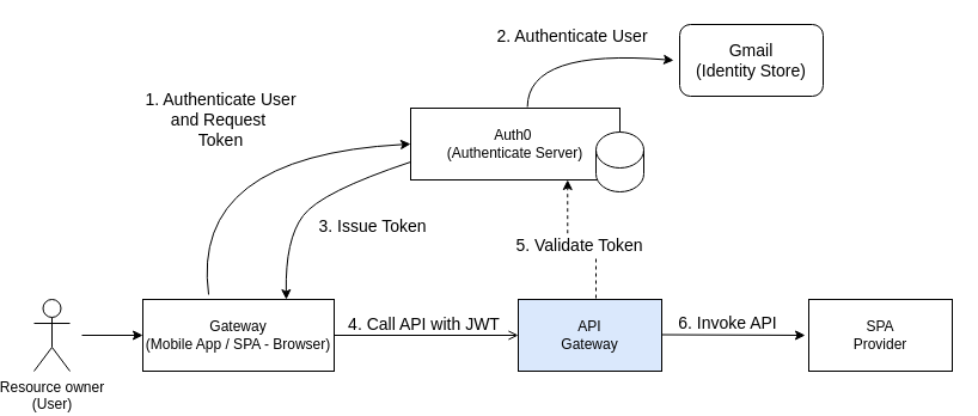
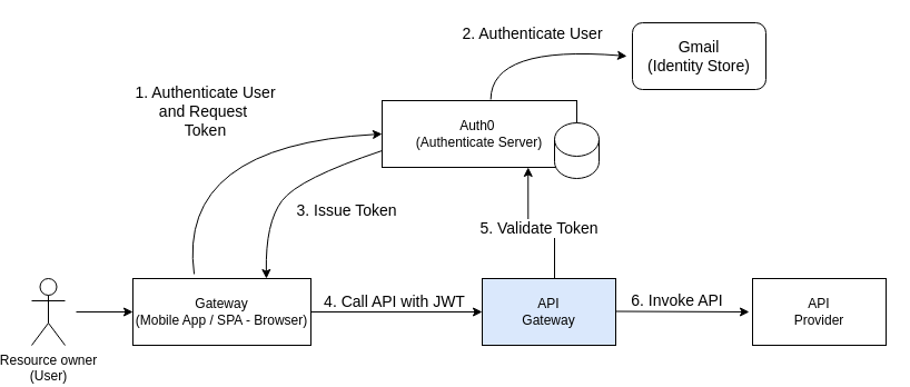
  <mxCell id="0" />
  <mxCell id="1" parent="0" />
- <mxCell id="2" value="&lt;font style=&quot;font-size: 14px&quot;&gt;5. Validate Token&lt;/font&gt;" style="edgeStyle=orthogonalEdgeStyle;rounded=0;orthogonalLoop=1;jettySize=auto;html=1;entryX=0.75;entryY=1;entryDx=0;entryDy=0;exitX=0.5;exitY=0;exitDx=0;exitDy=0;dashed=1;" edge="1" parent="1" source="7" target="3"><mxGeometry relative="1" as="geometry"><mxPoint x="590" y="210" as="sourcePoint" /><Array as="points"><mxPoint x="490" y="205" /><mxPoint x="466" y="205" /></Array></mxGeometry></mxCell>
+ <mxCell id="2" value="&lt;font style=&quot;font-size: 14px&quot;&gt;5. Validate Token&lt;/font&gt;" style="edgeStyle=orthogonalEdgeStyle;rounded=0;orthogonalLoop=1;jettySize=auto;html=1;entryX=0.75;entryY=1;entryDx=0;entryDy=0;exitX=0.5;exitY=0;exitDx=0;exitDy=0;" edge="1" parent="1" source="7" target="3"><mxGeometry relative="1" as="geometry"><mxPoint x="590" y="210" as="sourcePoint" /><Array as="points"><mxPoint x="490" y="205" /><mxPoint x="466" y="205" /></Array></mxGeometry></mxCell>
  <mxCell id="3" value="Auth0&amp;nbsp;&lt;br&gt;(Authenticate Server)" style="rounded=0;whiteSpace=wrap;html=1;" vertex="1" parent="1"><mxGeometry x="335" y="90" width="175" height="60" as="geometry" /></mxCell>
  <mxCell id="4" value="Resource owner&lt;br&gt;(User)" style="shape=umlActor;verticalLabelPosition=bottom;verticalAlign=top;html=1;outlineConnect=0;" vertex="1" parent="1"><mxGeometry x="20" y="250" width="30" height="60" as="geometry" /></mxCell>
  <mxCell id="5" value="Gateway&lt;br&gt;(Mobile App / SPA - Browser)" style="rounded=0;whiteSpace=wrap;html=1;" vertex="1" parent="1"><mxGeometry x="111" y="250" width="160" height="60" as="geometry" /></mxCell>
  <mxCell id="6" value="" style="endArrow=classic;html=1;rounded=0;entryX=0;entryY=0.5;entryDx=0;entryDy=0;" edge="1" parent="1" target="5"><mxGeometry width="50" height="50" relative="1" as="geometry"><mxPoint x="60" y="280" as="sourcePoint" /><mxPoint x="110" y="230" as="targetPoint" /></mxGeometry></mxCell>
  <mxCell id="7" value="API&lt;br&gt;Gateway" style="rounded=0;whiteSpace=wrap;html=1;fillColor=#dae8fc;" vertex="1" parent="1"><mxGeometry x="425" y="250" width="120" height="60" as="geometry" /></mxCell>
  <mxCell id="8" value="&lt;font style=&quot;font-size: 14px&quot;&gt;1. Authenticate User&lt;br&gt;and Request&amp;nbsp;&lt;br&gt;Token&lt;/font&gt;" style="curved=1;endArrow=classic;html=1;rounded=0;exitX=0.344;exitY=-0.067;exitDx=0;exitDy=0;exitPerimeter=0;entryX=0;entryY=0.5;entryDx=0;entryDy=0;" edge="1" parent="1" source="5" target="3"><mxGeometry x="-0.044" y="29" width="50" height="50" relative="1" as="geometry"><mxPoint x="210" y="220" as="sourcePoint" /><mxPoint x="260" y="170" as="targetPoint" /><Array as="points"><mxPoint x="150" y="130" /></Array><mxPoint as="offset" /></mxGeometry></mxCell>
  <mxCell id="9" value="3. Issue Token" style="curved=1;endArrow=classic;html=1;rounded=0;fontSize=14;exitX=0;exitY=0.75;exitDx=0;exitDy=0;entryX=0.75;entryY=0;entryDx=0;entryDy=0;" edge="1" parent="1" source="3" target="5"><mxGeometry x="-0.476" y="41" width="50" height="50" relative="1" as="geometry"><mxPoint x="280" y="220" as="sourcePoint" /><mxPoint x="240" y="240" as="targetPoint" /><Array as="points"><mxPoint x="260" y="160" /><mxPoint x="230" y="200" /></Array><mxPoint as="offset" /></mxGeometry></mxCell>
  <mxCell id="10" value="Gmail&lt;br&gt;(Identity Store)" style="rounded=1;whiteSpace=wrap;html=1;fontSize=14;" vertex="1" parent="1"><mxGeometry x="560" y="20" width="120" height="60" as="geometry" /></mxCell>
  <mxCell id="11" value="&lt;font style=&quot;font-size: 14px&quot;&gt;2. Authenticate User&lt;br&gt;&lt;/font&gt;" style="curved=1;endArrow=classic;html=1;rounded=0;exitX=0.558;exitY=-0.017;exitDx=0;exitDy=0;exitPerimeter=0;entryX=0;entryY=0.5;entryDx=0;entryDy=0;" edge="1" parent="1" source="3"><mxGeometry x="-0.008" y="13" width="50" height="50" relative="1" as="geometry"><mxPoint x="425.04" y="175.98" as="sourcePoint" /><mxPoint x="555" y="50" as="targetPoint" /><Array as="points"><mxPoint x="433" y="40" /></Array><mxPoint as="offset" /></mxGeometry></mxCell>
  <mxCell id="12" value="" style="shape=cylinder3;whiteSpace=wrap;html=1;boundedLbl=1;backgroundOutline=1;size=15;fontSize=14;" vertex="1" parent="1"><mxGeometry x="490" y="110" width="40" height="50" as="geometry" /></mxCell>
- <mxCell id="13" value="" style="endArrow=open;html=1;rounded=0;entryX=0;entryY=0.5;entryDx=0;entryDy=0;exitX=1;exitY=0.5;exitDx=0;exitDy=0;" edge="1" parent="1" source="5" target="7"><mxGeometry width="50" height="50" relative="1" as="geometry"><mxPoint x="310" y="279.5" as="sourcePoint" /><mxPoint x="400" y="279.5" as="targetPoint" /></mxGeometry></mxCell>
+ <mxCell id="13" value="" style="endArrow=classic;html=1;rounded=0;entryX=0;entryY=0.5;entryDx=0;entryDy=0;exitX=1;exitY=0.5;exitDx=0;exitDy=0;" edge="1" parent="1" source="5" target="7"><mxGeometry width="50" height="50" relative="1" as="geometry"><mxPoint x="310" y="279.5" as="sourcePoint" /><mxPoint x="400" y="279.5" as="targetPoint" /></mxGeometry></mxCell>
  <mxCell id="14" value="4. Call API with JWT" style="edgeLabel;html=1;align=center;verticalAlign=middle;resizable=0;points=[];fontSize=14;" vertex="1" connectable="0" parent="13"><mxGeometry x="0.169" y="2" relative="1" as="geometry"><mxPoint x="-16" y="-8" as="offset" /></mxGeometry></mxCell>
- <mxCell id="15" value="SPA&lt;br&gt;Provider" style="rounded=0;whiteSpace=wrap;html=1;" vertex="1" parent="1"><mxGeometry x="668" y="250" width="120" height="60" as="geometry" /></mxCell>
+ <mxCell id="15" value="API&lt;br&gt;Provider" style="rounded=0;whiteSpace=wrap;html=1;" vertex="1" parent="1"><mxGeometry x="668" y="250" width="120" height="60" as="geometry" /></mxCell>
  <mxCell id="16" value="" style="endArrow=classic;html=1;rounded=0;" edge="1" parent="1"><mxGeometry width="50" height="50" relative="1" as="geometry"><mxPoint x="545" y="279.5" as="sourcePoint" /><mxPoint x="665" y="280" as="targetPoint" /></mxGeometry></mxCell>
  <mxCell id="17" value="6. Invoke API" style="edgeLabel;html=1;align=center;verticalAlign=middle;resizable=0;points=[];fontSize=14;" vertex="1" connectable="0" parent="16"><mxGeometry x="0.169" y="2" relative="1" as="geometry"><mxPoint x="-16" y="-8" as="offset" /></mxGeometry></mxCell>
